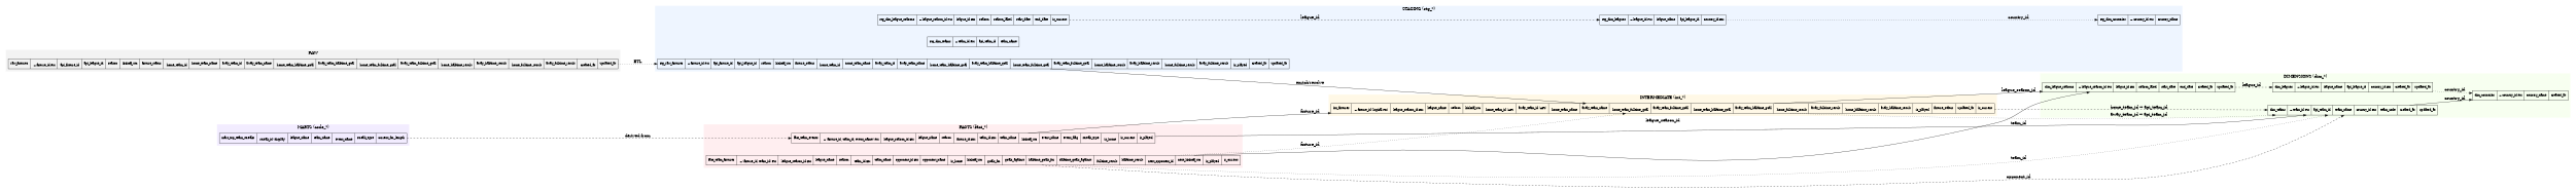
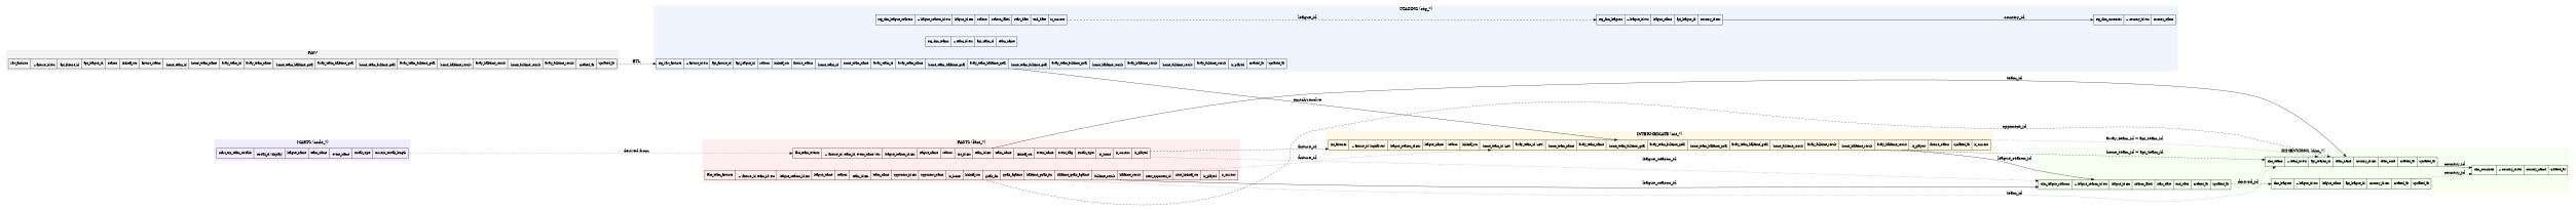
  digraph {
    nodesep=0.6
    rankdir=LR
    ranksep=0.7
    splines=true
    node [fontsize=10 shape=record]
    edge [style=dashed]
    n1 [label="{raw_fixtures|\n      + fixture_id PK|\n      api_fixture_id|api_league_id|season|kickoff_utc|fixture_status|\n      home_team_id|home_team_name|away_team_id|away_team_name|\n      home_team_halftime_goal|away_team_halftime_goal|\n      home_team_fulltime_goal|away_team_fulltime_goal|\n      home_halftime_result|away_halftime_result|\n      home_fulltime_result|away_fulltime_result|\n      created_at|updated_at\n    }"]
    n2 [label="{stg_dim_countries|+ country_id PK|country_name}"]
    n3 [label="{stg_dim_leagues|+ league_id PK|league_name|api_league_id|country_id FK}"]
    n4 [label="{stg_dim_league_seasons|+ league_season_id PK|league_id FK|season|season_label|start_date|end_date|is_current}"]
    n5 [label="{stg_dim_teams|+ team_id PK|api_team_id|team_name}"]
    n6 [label="{stg_raw_fixtures|+ fixture_id PK|api_fixture_id|api_league_id|season|kickoff_utc|fixture_status|\n      home_team_id|home_team_name|away_team_id|away_team_name|\n      home_team_halftime_goal|away_team_halftime_goal|\n      home_team_fulltime_goal|away_team_fulltime_goal|\n      home_halftime_result|away_halftime_result|\n      home_fulltime_result|away_fulltime_result|\n      is_played|created_at|updated_at}"]
    n7 [label="{dim_countries|+ country_id PK|country_name|created_at}"]
    n8 [label="{dim_leagues|+ league_id PK|league_name|api_league_id|country_id FK|created_at|updated_at}"]
    n9 [label="{dim_league_seasons|+ league_season_id PK|league_id FK|season_label|start_date|end_date|created_at|updated_at}"]
-   n10 [label="{dim_teams|+ team_id PK|api_team_id|team_name|country_id FK|team_code|created_at|updated_at}"]
+   n10 [label="{dim_teams|+ team_id PK|api_season_id|team_name|country_id FK|team_code|created_at|updated_at}"]
    n11 [label="{int_fixtures|\n      + fixture_id (logical PK)|\n      league_season_id FK|league_name|season|kickoff_utc|\n      home_team_id (API)|away_team_id (API)|\n      home_team_name|away_team_name|\n      home_team_fulltime_goal|away_team_fulltime_goal|\n      home_team_halftime_goal|away_team_halftime_goal|\n      home_fulltime_result|away_fulltime_result|\n      home_halftime_result|away_halftime_result|\n      is_played|fixture_status|updated_at|is_current\n    }"]
    n12 [label="{fact_team_fixtures|\n      + (fixture_id, team_id) PK|\n      league_season_id FK|league_name|season|\n      team_id FK|team_name|opponent_id FK|opponent_name|\n      is_home|kickoff_utc|\n      goals_for|goals_against|halftime_goals_for|halftime_goals_against|\n      fulltime_result|halftime_result|\n      next_opponent_id|next_kickoff_utc|\n      is_played|is_current\n    }"]
-   n13 [label="{fact_team_events|\n      + (fixture_id, team_id, event_name) PK|\n      league_season_id FK|league_name|season|\n      fixture_id FK|team_id FK|team_name|\n      kickoff_utc|event_name|event_flag|streak_type|\n      is_home|is_current|is_played\n    }"]
-   n14 [label="{mart_top_team_streaks|\n      streak_id (display)|league_name|team_name|\n      event_name|streak_type|current_for_length\n    }"]
+   n13 [label="{fact_team_events|\n      + (fixture_id, team_id, event_name) PK|\n      league_season_id FK|league_name|season|\n      int_id FK|team_id FK|team_name|\n      kickoff_utc|event_name|event_flag|streak_type|\n      is_home|is_current|is_played\n    }"]
+   n14 [label="{mart_top_team_streaks|\n      streak_id (display)|league_name|team_name|\n      event_name|streak_type|current_streak_length\n    }"]
    subgraph cluster_1 {
      color="#f3f3f3"
      label=RAW
      style=filled
      n1
    }
    subgraph cluster_2 {
      color="#eef5ff"
      label="STAGING (stg_*)"
      style=filled
      n2
      n3
      n4
      n5
      n6
    }
    subgraph cluster_3 {
      color="#f7fff0"
      label="DIMENSIONS (dim_*)"
      style=filled
      n7
      n8
      n9
      n10
    }
    subgraph cluster_4 {
      color="#fff8e6"
      label="INTERMEDIATE (int_*)"
      style=filled
      n11
    }
    subgraph cluster_5 {
      color="#ffeef0"
      label="FACTS (fact_*)"
      style=filled
      n12
      n13
    }
    subgraph cluster_6 {
      color="#f2ecff"
      label="MARTS (code_*)"
      style=filled
      n14
    }
-   n1 -> n6 [label=ETL style=dotted]
-   n3 -> n2 [label=country_id style=dotted]
+   n1 -> n6 [label=ETL]
+   n3 -> n2 [label=country_id style=solid]
    n4 -> n3 [label=league_id]
    n6 -> n11 [label="enrich/resolve" style=solid]
    n8 -> n7 [label=country_id style=dotted]
-   n9 -> n8 [label=league_id]
+   n9 -> n8 [label=derived_id]
    n10 -> n7 [label=country_id style=solid]
    n11 -> n9 [label=league_season_id style=solid]
    n11 -> n10 [label="home_team_id → api_team_id"]
    n11 -> n10 [label="away_team_id → api_team_id" style=dotted]
    n12 -> n9 [label=league_season_id style=solid]
    n12 -> n10 [label=team_id style=dotted]
    n12 -> n10 [label=opponent_id]
    n12 -> n11 [label=fixture_id style=dotted]
+   n13 -> n9 [label=league_season_id style=dotted]
    n13 -> n10 [label=team_id style=solid]
-   n13 -> n11 [label=fixture_id style=solid]
-   n14 -> n13 [label="derived from"]
+   n13 -> n11 [label=fixture_id]
+   n14 -> n13 [label="derived from" style=dotted]
  }
